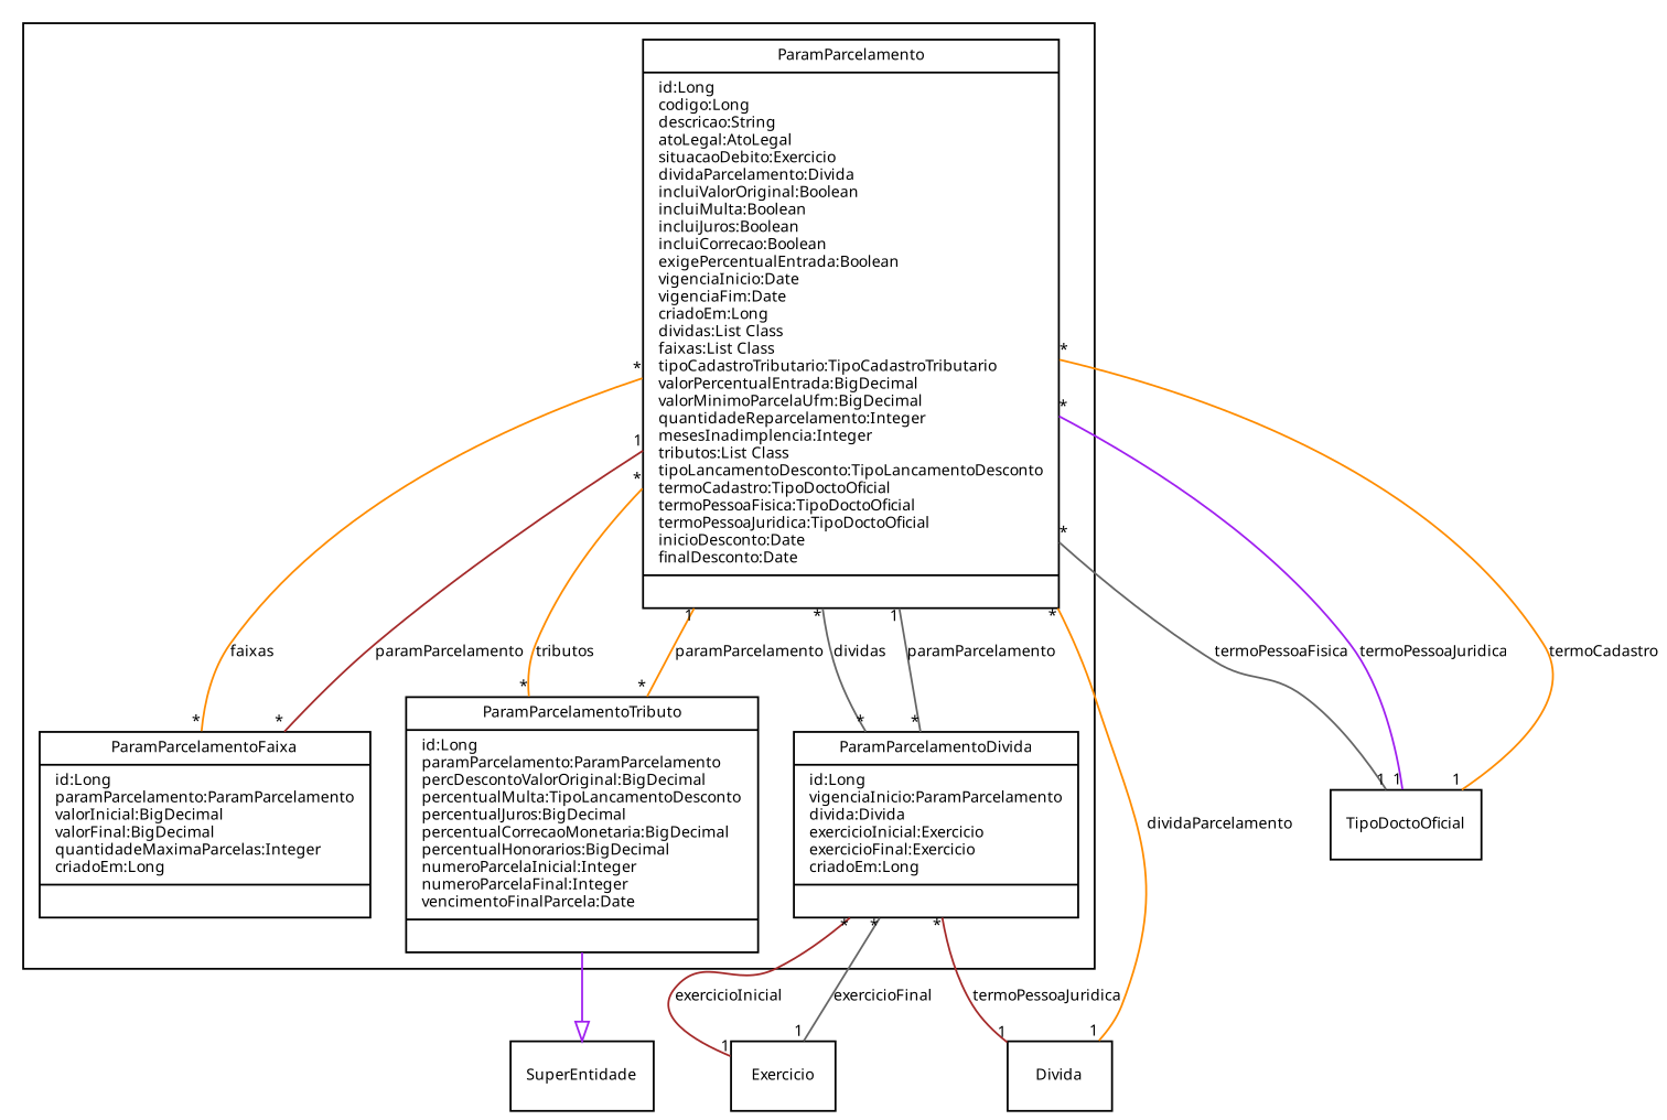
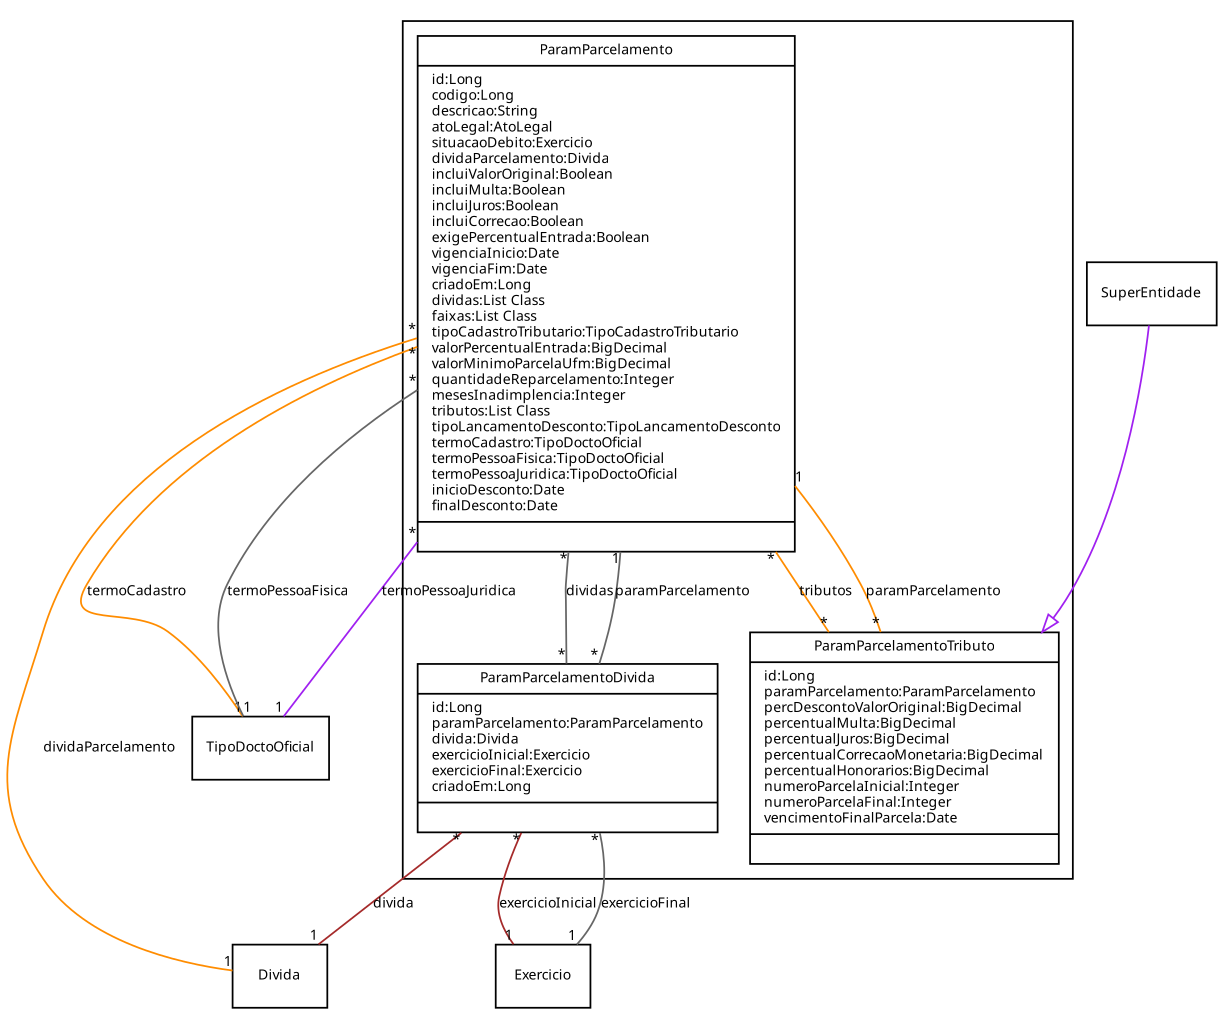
  digraph {
    fontname="Noto Sans"
    fontsize=8
    node [fontname="Noto Sans" fontsize=8 shape=record]
    edge [arrowhead=none color=darkorange fontname="Noto Sans" fontsize=8 headlabel=1 taillabel="*"]
    n1 [label="{ParamParcelamento|id:Long\lcodigo:Long\ldescricao:String\latoLegal:AtoLegal\lsituacaoDebito:Exercicio\ldividaParcelamento:Divida\lincluiValorOriginal:Boolean\lincluiMulta:Boolean\lincluiJuros:Boolean\lincluiCorrecao:Boolean\lexigePercentualEntrada:Boolean\lvigenciaInicio:Date\lvigenciaFim:Date\lcriadoEm:Long\ldividas:List Class\lfaixas:List Class\ltipoCadastroTributario:TipoCadastroTributario\lvalorPercentualEntrada:BigDecimal\lvalorMinimoParcelaUfm:BigDecimal\lquantidadeReparcelamento:Integer\lmesesInadimplencia:Integer\ltributos:List Class\ltipoLancamentoDesconto:TipoLancamentoDesconto\ltermoCadastro:TipoDoctoOficial\ltermoPessoaFisica:TipoDoctoOficial\ltermoPessoaJuridica:TipoDoctoOficial\linicioDesconto:Date\lfinalDesconto:Date\l|\l}"]
-   n2 [label="{ParamParcelamentoDivida|id:Long\lvigenciaInicio:ParamParcelamento\ldivida:Divida\lexercicioInicial:Exercicio\lexercicioFinal:Exercicio\lcriadoEm:Long\l|\l}"]
-   n3 [label="{ParamParcelamentoFaixa|id:Long\lparamParcelamento:ParamParcelamento\lvalorInicial:BigDecimal\lvalorFinal:BigDecimal\lquantidadeMaximaParcelas:Integer\lcriadoEm:Long\l|\l}"]
-   n4 [label="{ParamParcelamentoTributo|id:Long\lparamParcelamento:ParamParcelamento\lpercDescontoValorOriginal:BigDecimal\lpercentualMulta:TipoLancamentoDesconto\lpercentualJuros:BigDecimal\lpercentualCorrecaoMonetaria:BigDecimal\lpercentualHonorarios:BigDecimal\lnumeroParcelaInicial:Integer\lnumeroParcelaFinal:Integer\lvencimentoFinalParcela:Date\l|\l}"]
+   n2 [label="{ParamParcelamentoDivida|id:Long\lparamParcelamento:ParamParcelamento\ldivida:Divida\lexercicioInicial:Exercicio\lexercicioFinal:Exercicio\lcriadoEm:Long\l|\l}"]
+   n4 [label="{ParamParcelamentoTributo|id:Long\lparamParcelamento:ParamParcelamento\lpercDescontoValorOriginal:BigDecimal\lpercentualMulta:BigDecimal\lpercentualJuros:BigDecimal\lpercentualCorrecaoMonetaria:BigDecimal\lpercentualHonorarios:BigDecimal\lnumeroParcelaInicial:Integer\lnumeroParcelaFinal:Integer\lvencimentoFinalParcela:Date\l|\l}"]
    Divida
    TipoDoctoOficial
    Exercicio
    SuperEntidade
    subgraph cluster_1 {
      n1
      n2
-     n3
      n4
    }
    n1 -> n2 [color=gray40 headlabel="*" label=dividas]
-   n1 -> n3 [headlabel="*" label=faixas]
    n1 -> n4 [headlabel="*" label=tributos]
    n1 -> Divida [label=dividaParcelamento]
    n1 -> TipoDoctoOficial [label=termoCadastro]
    n1 -> TipoDoctoOficial [color=gray40 label=termoPessoaFisica]
    n1 -> TipoDoctoOficial [color=purple label=termoPessoaJuridica]
    n2 -> n1 [color=gray40 label=paramParcelamento]
-   n2 -> Divida [color=brown label=termoPessoaJuridica]
+   n2 -> Divida [color=brown label=divida]
    n2 -> Exercicio [color=brown label=exercicioInicial]
    n2 -> Exercicio [color=gray40 label=exercicioFinal]
-   n3 -> n1 [color=brown label=paramParcelamento]
    n4 -> n1 [label=paramParcelamento]
-   n4 -> SuperEntidade [arrowhead=empty color=purple headlabel="" taillabel=""]
+   SuperEntidade -> n4 [arrowhead=empty color=purple headlabel="" taillabel=""]
  }
